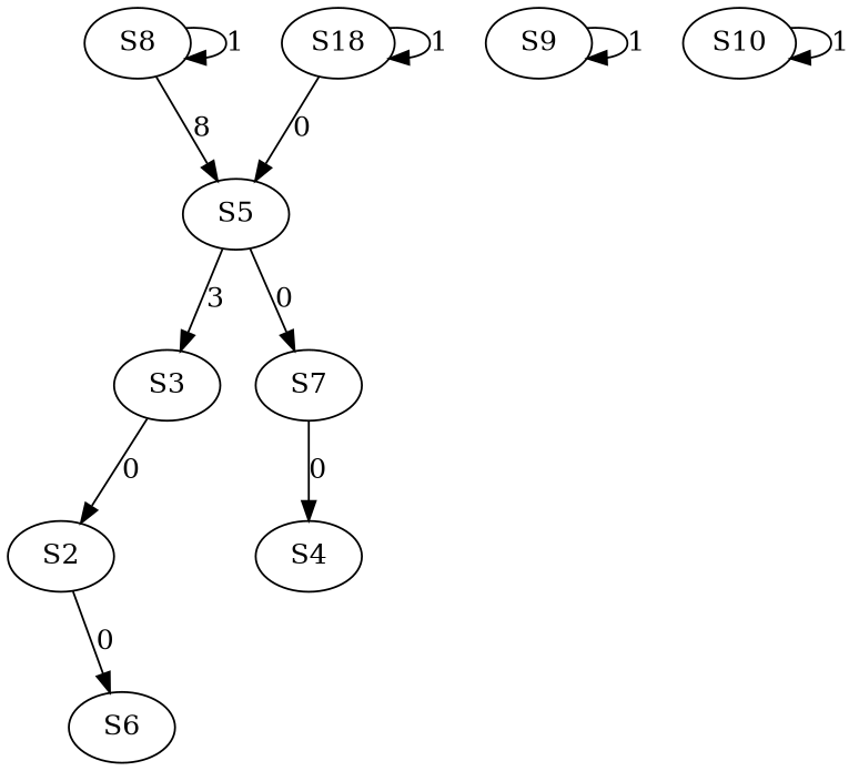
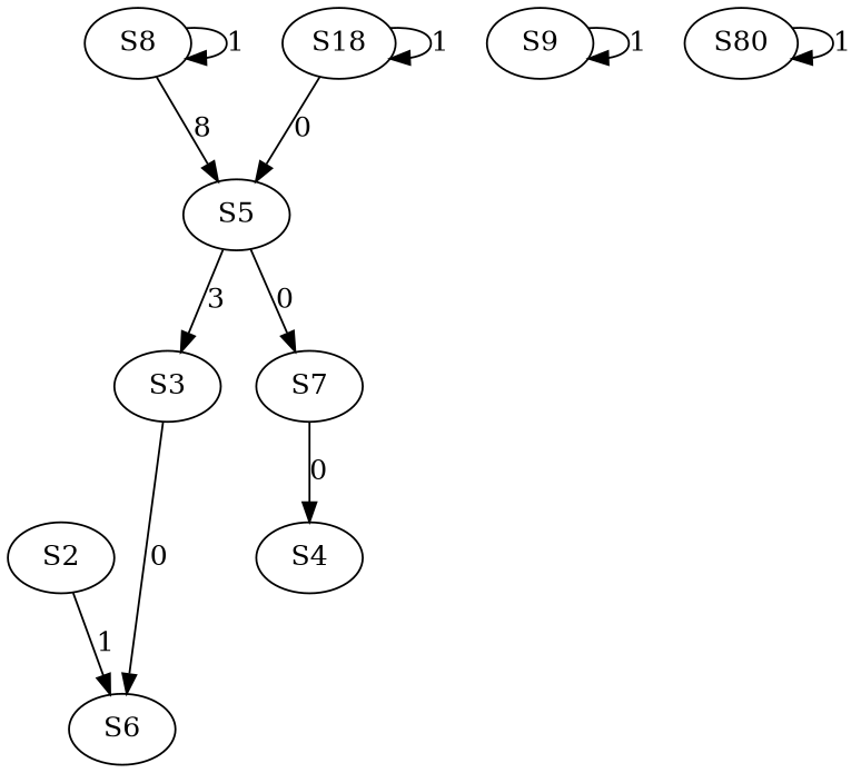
  strict digraph {
    S3
    S2
    S6
    S5
    S7
    S4
    S8
    S9
-   S10
+   S10 [label=S80]
    n10 [label=S18]
-   S3 -> S2 [label=0]
-   S2 -> S6 [label=0]
+   S3 -> S6 [label=0]
+   S2 -> S6 [label=1]
    S5 -> S3 [label=3]
    S5 -> S7 [label=0]
    S7 -> S4 [label=0]
    S8 -> S5 [label=8]
    S8 -> S8 [label=1]
    S9 -> S9 [label=1]
    S10 -> S10 [label=1]
    n10 -> S5 [label=0]
    n10 -> n10 [label=1]
  }
